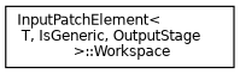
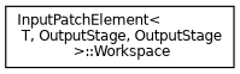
  digraph {
    rankdir=LR
-   n1 [color=black fillcolor=white fontname=Helvetica fontsize=10 height=0.2 label="InputPatchElement\<\l T, IsGeneric, OutputStage\l \>::Workspace" shape=record style=filled width=0.4]
+   n1 [color=black fillcolor=white fontname=Helvetica fontsize=10 height=0.2 label="InputPatchElement\<\l T, OutputStage, OutputStage\l \>::Workspace" shape=record style=filled width=0.4]
  }
